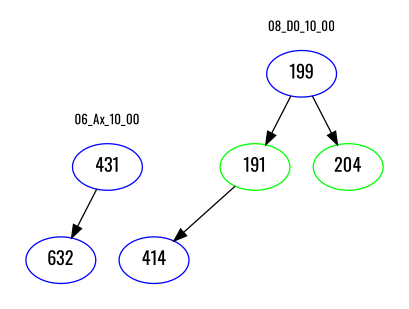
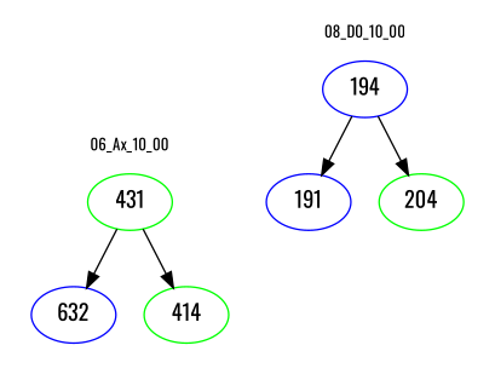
  digraph {
    fontname=Oswald
    node [color=blue fontname=Oswald]
    edge [color=black fontname=Oswald]
-   n1 [label=431]
-   n2 [label=414]
+   n1 [color=green label=431]
+   n2 [color=green label=414]
    n3 [label=632]
-   n4 [label=199]
-   n5 [color=green label=191]
+   n4 [label=194]
+   n5 [label=191]
    n6 [color=green label=204]
    subgraph cluster_1 {
      color=white
      fontsize=10
      label="06_Ax_10_00"
      n1
      n2
      n3
    }
    subgraph cluster_2 {
      color=white
      fontsize=10
      label="08_D0_10_00"
      n4
      n5
      n6
    }
-   n5 -> n2
+   n1 -> n2
    n1 -> n3
    n4 -> n5
    n4 -> n6
  }
